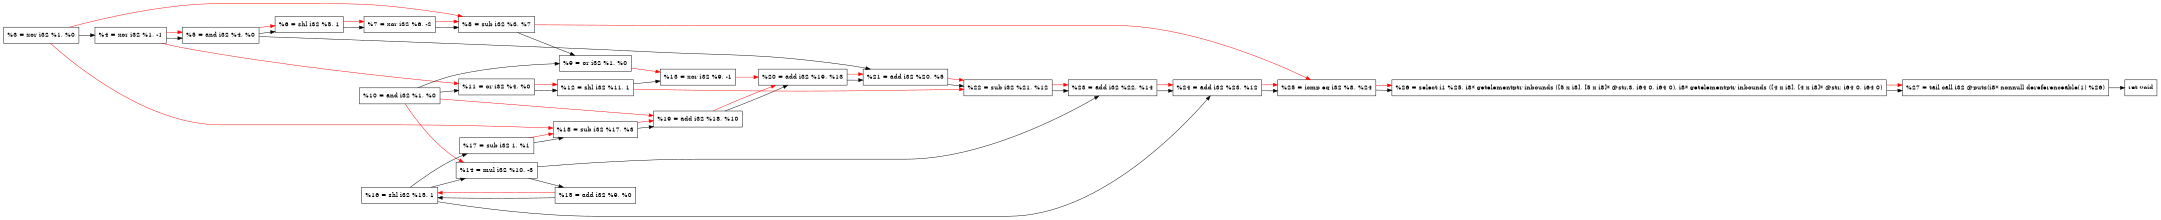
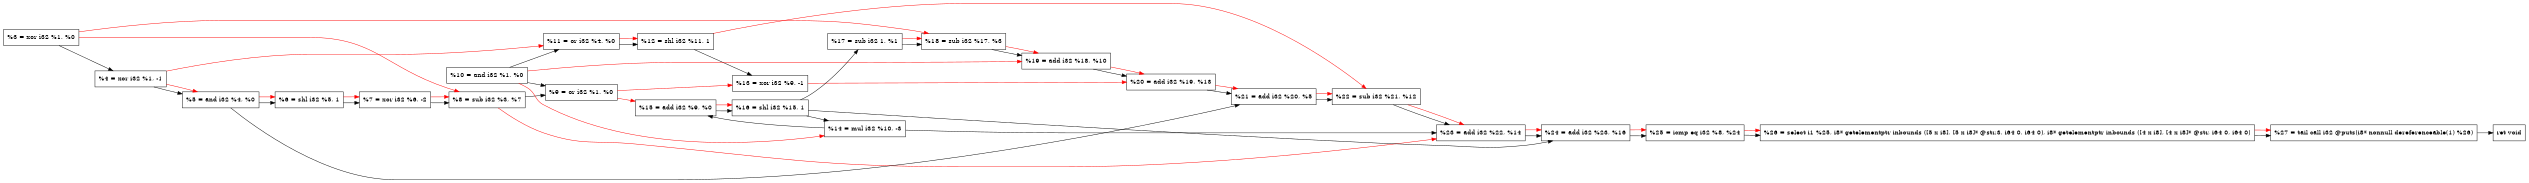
  digraph {
    rankdir=LR
    node [shape=record]
    edge [color=red]
    n1 [label="  %3 = xor i32 %1, %0"]
    n2 [label="  %4 = xor i32 %1, -1"]
    n3 [label="  %8 = sub i32 %3, %7"]
    n4 [label="  %18 = sub i32 %17, %3"]
    n5 [label="  %5 = and i32 %4, %0"]
    n6 [label="  %11 = or i32 %4, %0"]
    n7 [label="  %9 = or i32 %1, %0"]
    n8 [label="  %25 = icmp eq i32 %8, %24"]
    n9 [label="  %19 = add i32 %18, %10"]
    n10 [label="  %6 = shl i32 %5, 1"]
    n11 [label="  %21 = add i32 %20, %5"]
    n12 [label="  %12 = shl i32 %11, 1"]
    n13 [label="  %7 = xor i32 %6, -2"]
    n14 [label="  %22 = sub i32 %21, %12"]
    n15 [label="  %13 = xor i32 %9, -1"]
    n16 [label="  %15 = add i32 %9, %0"]
    n17 [label="  %26 = select i1 %25, i8* getelementptr inbounds ([5 x i8], [5 x i8]* @str.3, i64 0, i64 0), i8* getelementptr inbounds ([4 x i8], [4 x i8]* @str, i64 0, i64 0)"]
    n18 [label="  %10 = and i32 %1, %0"]
    n19 [label="  %14 = mul i32 %10, -3"]
    n20 [label="  %20 = add i32 %19, %13"]
    n21 [label="  %16 = shl i32 %15, 1"]
    n22 [label="  %23 = add i32 %22, %14"]
-   n23 [label="%24 = add i32 %23, %12"]
+   n23 [label="  %24 = add i32 %23, %16"]
    n24 [label="  %17 = sub i32 1, %1"]
    n25 [label="  %27 = tail call i32 @puts(i8* nonnull dereferenceable(1) %26)"]
    n26 [label="  ret void"]
    n1 -> n2 [color=""]
    n1 -> n3
    n1 -> n4
    n2 -> n5 [color=""]
    n2 -> n5
    n2 -> n6
    n3 -> n7 [color=""]
-   n3 -> n8
+   n3 -> n22
    n4 -> n9 [color=""]
    n4 -> n9
    n5 -> n10 [color=""]
    n5 -> n10
    n5 -> n11 [color=black]
    n6 -> n12 [color=""]
    n6 -> n12
    n7 -> n15
+   n7 -> n16
    n8 -> n17 [color=""]
    n8 -> n17
    n9 -> n20 [color=""]
    n9 -> n20
    n10 -> n13 [color=""]
    n10 -> n13
    n11 -> n14 [color=""]
    n11 -> n14
    n12 -> n14
    n12 -> n15 [color=""]
    n13 -> n3 [color=""]
    n13 -> n3
    n14 -> n22 [color=""]
    n14 -> n22
    n15 -> n20
    n16 -> n21 [color=""]
    n16 -> n21
    n17 -> n25 [color=""]
    n17 -> n25
    n18 -> n6 [color=""]
    n18 -> n7 [color=""]
    n18 -> n9
    n18 -> n19
    n19 -> n16 [color=""]
    n19 -> n22 [color=black]
    n20 -> n11 [color=""]
    n20 -> n11
    n21 -> n19 [color=""]
    n21 -> n23 [color=black]
    n21 -> n24 [color=""]
    n22 -> n23 [color=""]
    n22 -> n23
    n23 -> n8 [color=""]
    n23 -> n8
    n24 -> n4 [color=""]
    n24 -> n4
    n25 -> n26 [color=""]
  }
